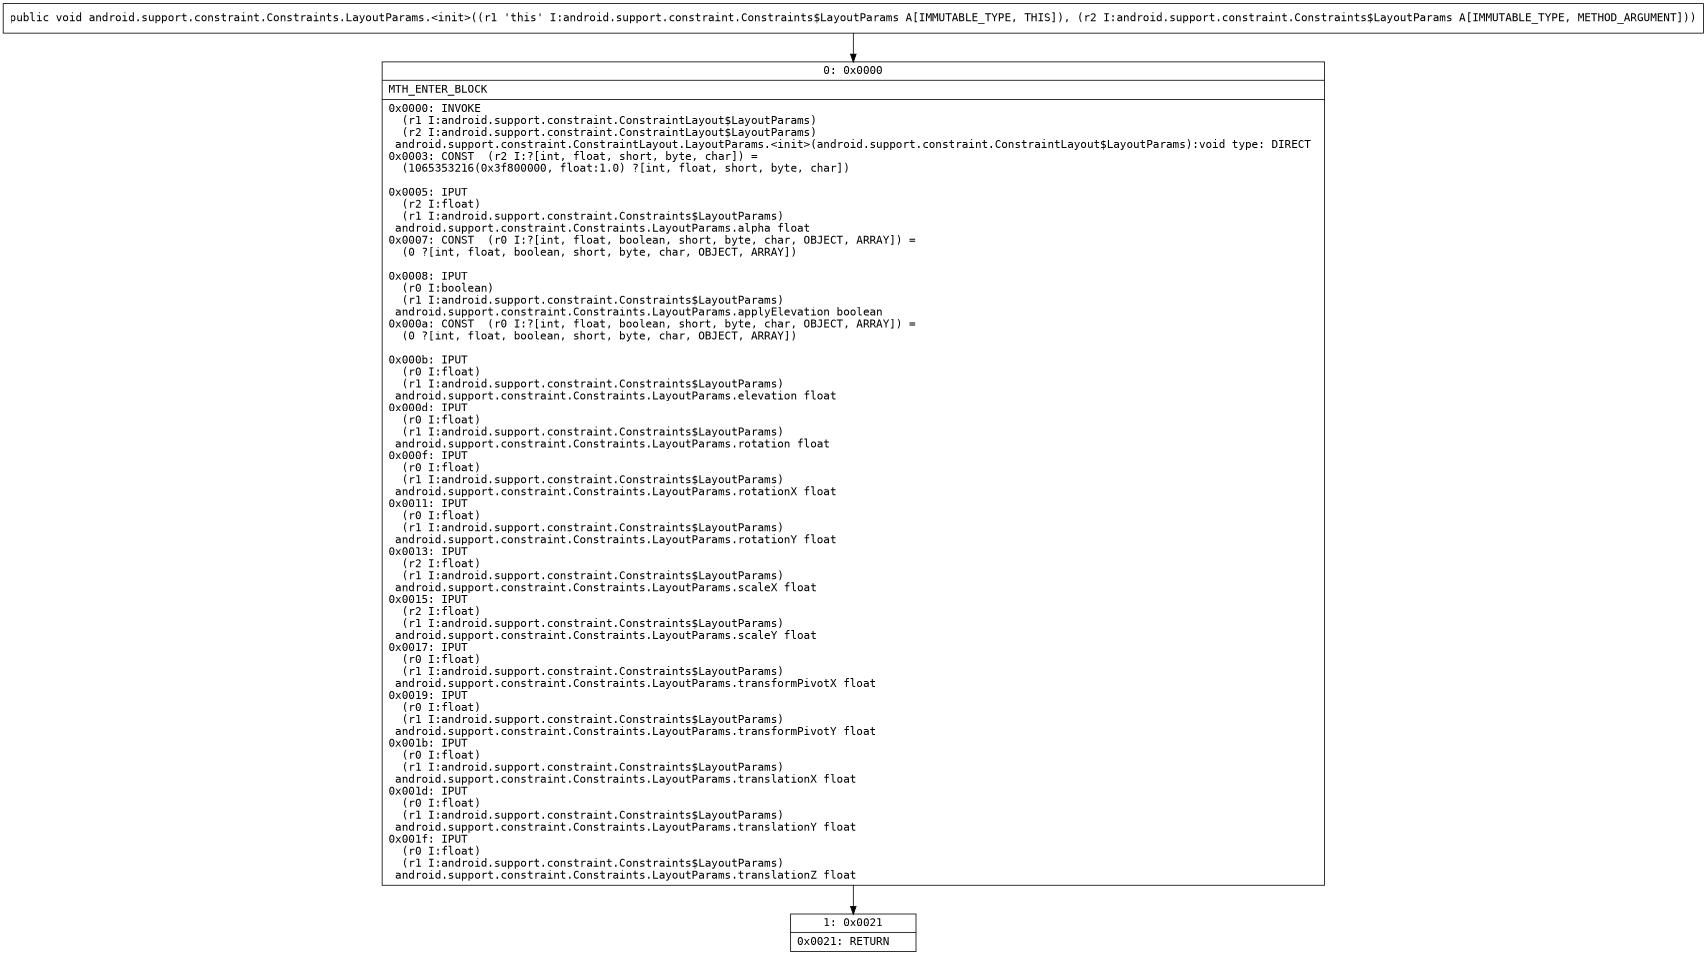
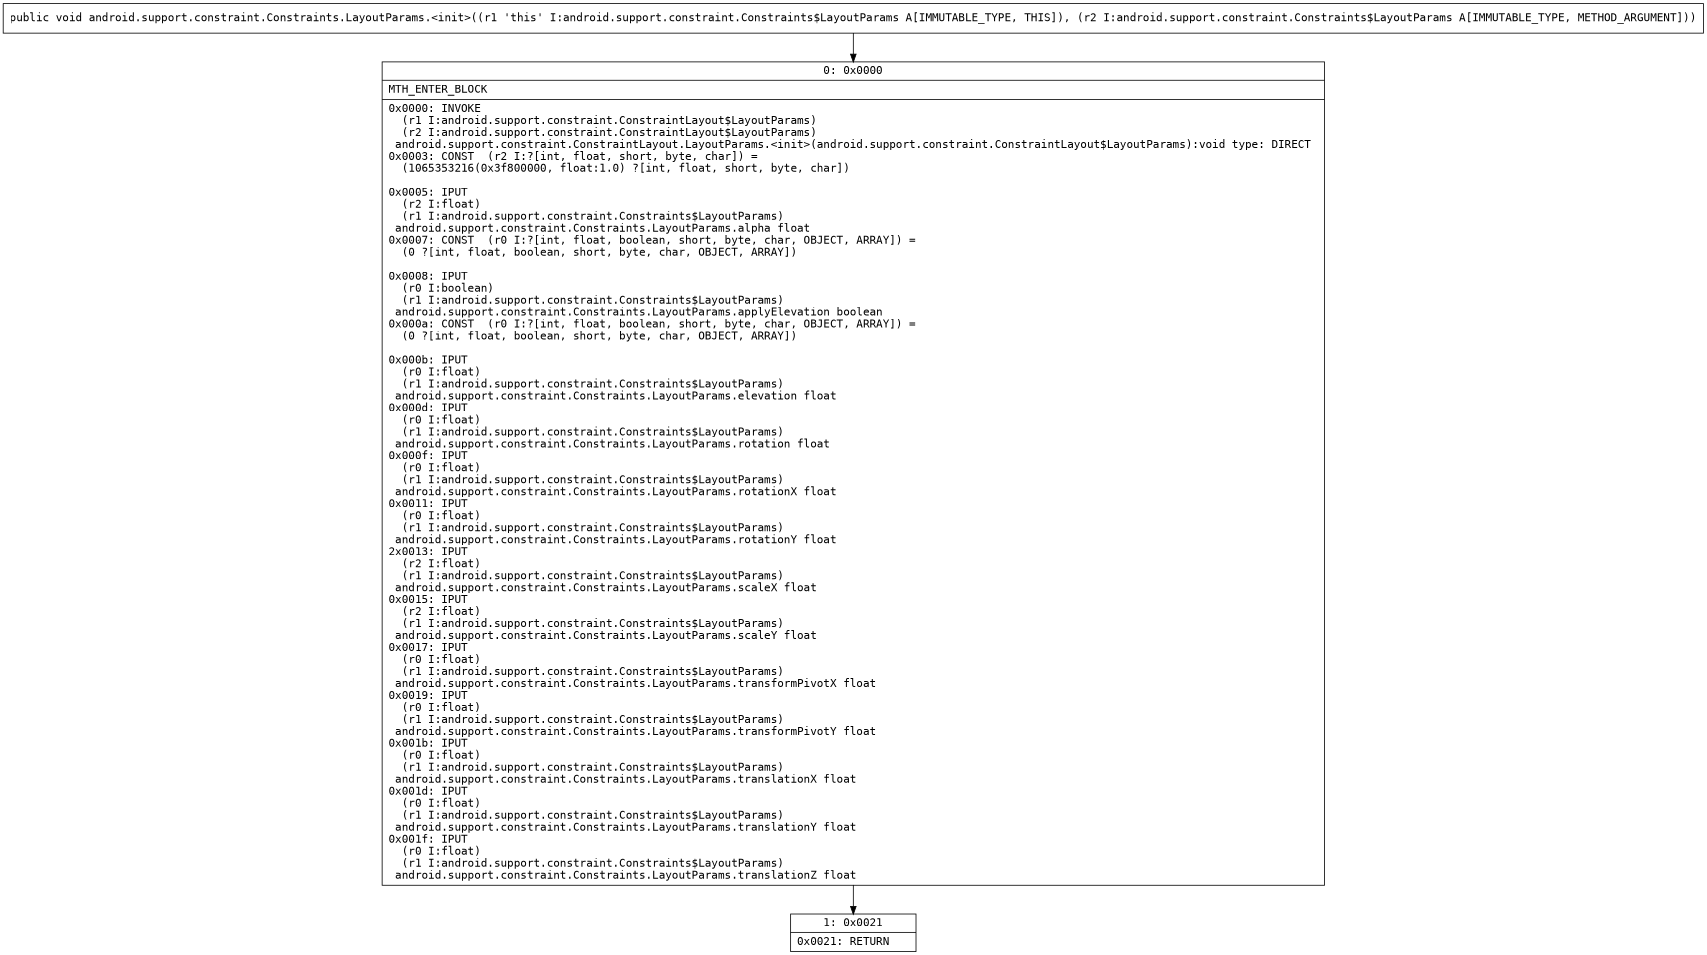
  digraph {
    fontname="DejaVu Sans Mono"
    node [shape=record fontname="DejaVu Sans Mono"]
    edge [fontname="DejaVu Sans Mono"]
-   n1 [label="{0\:\ 0x0000|MTH_ENTER_BLOCK\l|0x0000: INVOKE  \l  (r1 I:android.support.constraint.ConstraintLayout$LayoutParams)\l  (r2 I:android.support.constraint.ConstraintLayout$LayoutParams)\l android.support.constraint.ConstraintLayout.LayoutParams.\<init\>(android.support.constraint.ConstraintLayout$LayoutParams):void type: DIRECT \l0x0003: CONST  (r2 I:?[int, float, short, byte, char]) = \l  (1065353216(0x3f800000, float:1.0) ?[int, float, short, byte, char])\l \l0x0005: IPUT  \l  (r2 I:float)\l  (r1 I:android.support.constraint.Constraints$LayoutParams)\l android.support.constraint.Constraints.LayoutParams.alpha float \l0x0007: CONST  (r0 I:?[int, float, boolean, short, byte, char, OBJECT, ARRAY]) = \l  (0 ?[int, float, boolean, short, byte, char, OBJECT, ARRAY])\l \l0x0008: IPUT  \l  (r0 I:boolean)\l  (r1 I:android.support.constraint.Constraints$LayoutParams)\l android.support.constraint.Constraints.LayoutParams.applyElevation boolean \l0x000a: CONST  (r0 I:?[int, float, boolean, short, byte, char, OBJECT, ARRAY]) = \l  (0 ?[int, float, boolean, short, byte, char, OBJECT, ARRAY])\l \l0x000b: IPUT  \l  (r0 I:float)\l  (r1 I:android.support.constraint.Constraints$LayoutParams)\l android.support.constraint.Constraints.LayoutParams.elevation float \l0x000d: IPUT  \l  (r0 I:float)\l  (r1 I:android.support.constraint.Constraints$LayoutParams)\l android.support.constraint.Constraints.LayoutParams.rotation float \l0x000f: IPUT  \l  (r0 I:float)\l  (r1 I:android.support.constraint.Constraints$LayoutParams)\l android.support.constraint.Constraints.LayoutParams.rotationX float \l0x0011: IPUT  \l  (r0 I:float)\l  (r1 I:android.support.constraint.Constraints$LayoutParams)\l android.support.constraint.Constraints.LayoutParams.rotationY float \l0x0013: IPUT  \l  (r2 I:float)\l  (r1 I:android.support.constraint.Constraints$LayoutParams)\l android.support.constraint.Constraints.LayoutParams.scaleX float \l0x0015: IPUT  \l  (r2 I:float)\l  (r1 I:android.support.constraint.Constraints$LayoutParams)\l android.support.constraint.Constraints.LayoutParams.scaleY float \l0x0017: IPUT  \l  (r0 I:float)\l  (r1 I:android.support.constraint.Constraints$LayoutParams)\l android.support.constraint.Constraints.LayoutParams.transformPivotX float \l0x0019: IPUT  \l  (r0 I:float)\l  (r1 I:android.support.constraint.Constraints$LayoutParams)\l android.support.constraint.Constraints.LayoutParams.transformPivotY float \l0x001b: IPUT  \l  (r0 I:float)\l  (r1 I:android.support.constraint.Constraints$LayoutParams)\l android.support.constraint.Constraints.LayoutParams.translationX float \l0x001d: IPUT  \l  (r0 I:float)\l  (r1 I:android.support.constraint.Constraints$LayoutParams)\l android.support.constraint.Constraints.LayoutParams.translationY float \l0x001f: IPUT  \l  (r0 I:float)\l  (r1 I:android.support.constraint.Constraints$LayoutParams)\l android.support.constraint.Constraints.LayoutParams.translationZ float \l}"]
+   n1 [label="{0\:\ 0x0000|MTH_ENTER_BLOCK\l|0x0000: INVOKE  \l  (r1 I:android.support.constraint.ConstraintLayout$LayoutParams)\l  (r2 I:android.support.constraint.ConstraintLayout$LayoutParams)\l android.support.constraint.ConstraintLayout.LayoutParams.\<init\>(android.support.constraint.ConstraintLayout$LayoutParams):void type: DIRECT \l0x0003: CONST  (r2 I:?[int, float, short, byte, char]) = \l  (1065353216(0x3f800000, float:1.0) ?[int, float, short, byte, char])\l \l0x0005: IPUT  \l  (r2 I:float)\l  (r1 I:android.support.constraint.Constraints$LayoutParams)\l android.support.constraint.Constraints.LayoutParams.alpha float \l0x0007: CONST  (r0 I:?[int, float, boolean, short, byte, char, OBJECT, ARRAY]) = \l  (0 ?[int, float, boolean, short, byte, char, OBJECT, ARRAY])\l \l0x0008: IPUT  \l  (r0 I:boolean)\l  (r1 I:android.support.constraint.Constraints$LayoutParams)\l android.support.constraint.Constraints.LayoutParams.applyElevation boolean \l0x000a: CONST  (r0 I:?[int, float, boolean, short, byte, char, OBJECT, ARRAY]) = \l  (0 ?[int, float, boolean, short, byte, char, OBJECT, ARRAY])\l \l0x000b: IPUT  \l  (r0 I:float)\l  (r1 I:android.support.constraint.Constraints$LayoutParams)\l android.support.constraint.Constraints.LayoutParams.elevation float \l0x000d: IPUT  \l  (r0 I:float)\l  (r1 I:android.support.constraint.Constraints$LayoutParams)\l android.support.constraint.Constraints.LayoutParams.rotation float \l0x000f: IPUT  \l  (r0 I:float)\l  (r1 I:android.support.constraint.Constraints$LayoutParams)\l android.support.constraint.Constraints.LayoutParams.rotationX float \l0x0011: IPUT  \l  (r0 I:float)\l  (r1 I:android.support.constraint.Constraints$LayoutParams)\l android.support.constraint.Constraints.LayoutParams.rotationY float \l2x0013: IPUT  \l  (r2 I:float)\l  (r1 I:android.support.constraint.Constraints$LayoutParams)\l android.support.constraint.Constraints.LayoutParams.scaleX float \l0x0015: IPUT  \l  (r2 I:float)\l  (r1 I:android.support.constraint.Constraints$LayoutParams)\l android.support.constraint.Constraints.LayoutParams.scaleY float \l0x0017: IPUT  \l  (r0 I:float)\l  (r1 I:android.support.constraint.Constraints$LayoutParams)\l android.support.constraint.Constraints.LayoutParams.transformPivotX float \l0x0019: IPUT  \l  (r0 I:float)\l  (r1 I:android.support.constraint.Constraints$LayoutParams)\l android.support.constraint.Constraints.LayoutParams.transformPivotY float \l0x001b: IPUT  \l  (r0 I:float)\l  (r1 I:android.support.constraint.Constraints$LayoutParams)\l android.support.constraint.Constraints.LayoutParams.translationX float \l0x001d: IPUT  \l  (r0 I:float)\l  (r1 I:android.support.constraint.Constraints$LayoutParams)\l android.support.constraint.Constraints.LayoutParams.translationY float \l0x001f: IPUT  \l  (r0 I:float)\l  (r1 I:android.support.constraint.Constraints$LayoutParams)\l android.support.constraint.Constraints.LayoutParams.translationZ float \l}"]
    n2 [label="{1\:\ 0x0021|0x0021: RETURN   \l}"]
    n3 [label="{public void android.support.constraint.Constraints.LayoutParams.\<init\>((r1 'this' I:android.support.constraint.Constraints$LayoutParams A[IMMUTABLE_TYPE, THIS]), (r2 I:android.support.constraint.Constraints$LayoutParams A[IMMUTABLE_TYPE, METHOD_ARGUMENT])) }"]
    n1 -> n2
    n3 -> n1
  }
